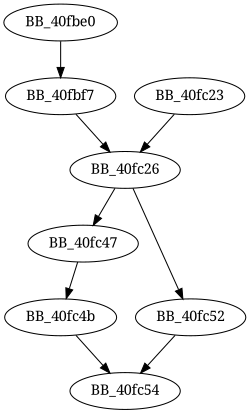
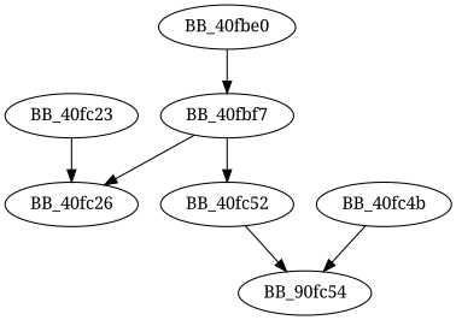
  digraph {
    fontname="Noto Serif"
    node [fontname="Noto Serif"]
    edge [fontname="Noto Serif"]
    BB_40fbe0
    BB_40fbf7
    BB_40fc26
-   BB_40fc47
    BB_40fc52
    BB_40fc23
    BB_40fc4b
-   BB_40fc54
+   BB_40fc54 [label=BB_90fc54]
    BB_40fbe0 -> BB_40fbf7
    BB_40fbf7 -> BB_40fc26
-   BB_40fc26 -> BB_40fc47
-   BB_40fc26 -> BB_40fc52
-   BB_40fc47 -> BB_40fc4b
+   BB_40fbf7 -> BB_40fc52
    BB_40fc52 -> BB_40fc54
    BB_40fc23 -> BB_40fc26
    BB_40fc4b -> BB_40fc54
  }
